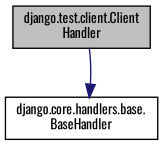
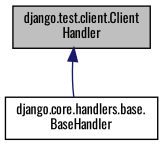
  digraph {
    fontname=Oswald
    node [color=black fontname=Oswald fontsize=10 shape=record style=filled]
    n1 [fillcolor=grey75 fontcolor=black height=0.2 label="django.test.client.Client\lHandler" width=0.4]
    n2 [fillcolor=white height=0.2 label="django.core.handlers.base.\lBaseHandler" width=0.4]
-   n2 -> n1 [color=midnightblue dir=back fontname=Oswald fontsize=10 labelfontname=Helvetica labelfontsize=10 style=solid]
+   n1 -> n2 [color=midnightblue dir=back fontname=Oswald fontsize=10 labelfontname=Helvetica labelfontsize=10 style=solid]
  }
